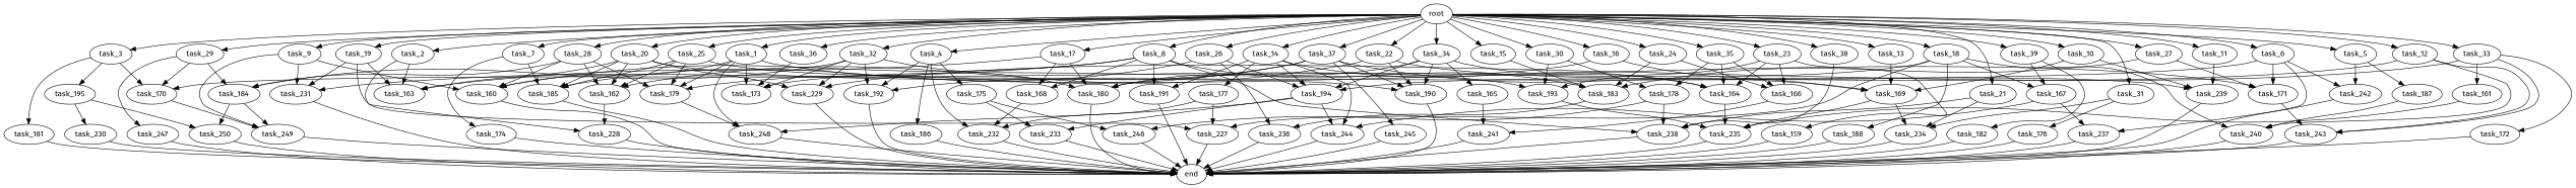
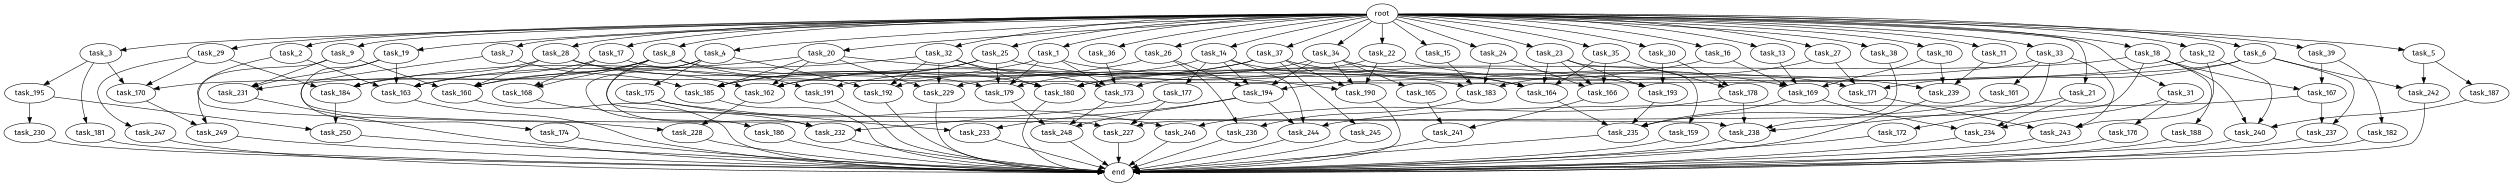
  digraph {
    fontname="Fira Sans"
    node [fontname="Fira Sans"]
    edge [fontname="Fira Sans"]
    task_162
    task_228
    end
    task_240
    task_15
    task_183
    task_236
    task_229
    task_161
    task_235
    task_9
    task_231
    task_249
    task_160
    task_163
    task_4
    task_192
    task_175
    task_186
    task_232
    task_233
    task_246
    task_179
    task_248
    task_166
    task_241
    task_239
    task_13
    task_169
    task_234
    task_14
    task_191
    task_194
    task_244
    task_177
    task_164
    task_227
    task_174
    task_3
    task_195
    task_170
    task_181
    task_230
    task_250
    task_159
    task_5
    task_242
    task_187
    task_20
    task_185
    task_190
    task_26
    task_28
    task_184
    task_19
    task_2
    task_172
    task_7
    task_176
    task_25
    task_193
    task_36
    task_173
    task_31
    task_188
    task_23
    task_165
    task_238
    task_237
    task_29
    task_247
    task_1
    task_171
    task_243
    task_24
    task_18
    task_167
    task_180
    task_245
    task_32
    task_12
    task_22
    task_168
    task_21
    task_16
    task_30
    task_178
    task_39
    task_182
    task_8
    task_34
    root
    task_17
    task_10
    task_27
    task_6
    task_37
    task_35
    task_33
    task_38
    task_11
    task_162 -> task_228
    task_228 -> end
    task_240 -> end
    task_15 -> task_183
    task_183 -> task_236
    task_236 -> end
    task_229 -> end
    task_161 -> task_235
    task_235 -> end
    task_9 -> task_231
    task_9 -> task_249
    task_9 -> task_160
    task_231 -> end
    task_249 -> end
    task_160 -> end
+   task_163 -> end
    task_4 -> task_192
    task_4 -> task_175
    task_4 -> task_186
    task_4 -> task_232
    task_192 -> end
    task_175 -> task_233
    task_175 -> task_246
    task_186 -> end
    task_232 -> end
    task_233 -> end
    task_246 -> end
    task_179 -> task_248
    task_248 -> end
    task_166 -> task_241
    task_241 -> end
    task_239 -> end
    task_13 -> task_169
    task_169 -> task_235
    task_169 -> task_234
    task_234 -> end
    task_14 -> task_191
    task_14 -> task_194
    task_14 -> task_244
    task_14 -> task_177
    task_14 -> task_164
    task_191 -> end
    task_194 -> task_233
    task_194 -> task_248
    task_194 -> task_244
    task_244 -> end
    task_177 -> task_232
    task_177 -> task_227
    task_164 -> task_235
    task_227 -> end
    task_174 -> end
    task_3 -> task_195
    task_3 -> task_170
    task_3 -> task_181
    task_195 -> task_230
    task_195 -> task_250
    task_170 -> task_249
    task_181 -> end
    task_230 -> end
    task_250 -> end
    task_159 -> end
    task_5 -> task_242
    task_5 -> task_187
    task_242 -> end
    task_187 -> task_240
    task_20 -> task_162
    task_20 -> task_229
    task_20 -> task_163
    task_20 -> task_185
    task_20 -> task_190
    task_185 -> end
    task_190 -> end
    task_26 -> task_236
    task_26 -> task_194
    task_26 -> task_185
    task_28 -> task_162
    task_28 -> task_160
    task_28 -> task_179
    task_28 -> task_184
-   task_184 -> task_249
    task_184 -> task_250
    task_19 -> task_231
    task_19 -> task_163
    task_19 -> task_227
    task_2 -> task_228
    task_2 -> task_163
    task_172 -> end
    task_7 -> task_174
    task_7 -> task_185
    task_176 -> end
    task_25 -> task_162
    task_25 -> task_179
    task_25 -> task_185
    task_25 -> task_193
    task_193 -> task_235
    task_36 -> task_173
-   task_1 -> task_248
+   task_173 -> task_248
    task_31 -> task_234
    task_31 -> task_176
    task_188 -> end
    task_23 -> task_166
    task_23 -> task_164
    task_23 -> task_159
    task_23 -> task_193
    task_165 -> task_241
    task_238 -> end
    task_237 -> end
    task_29 -> task_170
    task_29 -> task_184
    task_29 -> task_247
    task_247 -> end
    task_1 -> task_160
    task_1 -> task_179
    task_1 -> task_173
    task_1 -> task_171
    task_171 -> task_243
    task_243 -> end
    task_24 -> task_183
    task_24 -> task_166
    task_18 -> task_240
    task_18 -> task_227
    task_18 -> task_188
    task_18 -> task_167
    task_18 -> task_180
    task_167 -> task_244
    task_167 -> task_237
    task_180 -> end
    task_245 -> end
    task_32 -> task_229
    task_32 -> task_192
    task_32 -> task_184
    task_32 -> task_173
    task_32 -> task_180
    task_12 -> task_240
    task_12 -> task_194
    task_12 -> task_243
    task_22 -> task_162
    task_22 -> task_239
    task_22 -> task_190
    task_168 -> task_232
    task_21 -> task_234
    task_21 -> task_238
    task_16 -> task_169
    task_16 -> task_173
    task_30 -> task_193
    task_30 -> task_178
    task_178 -> task_246
    task_178 -> task_238
    task_39 -> task_167
    task_39 -> task_182
    task_182 -> end
    task_8 -> task_183
    task_8 -> task_231
    task_8 -> task_160
    task_8 -> task_191
    task_8 -> task_238
    task_8 -> task_168
    task_34 -> task_194
    task_34 -> task_164
    task_34 -> task_190
    task_34 -> task_165
    task_34 -> task_180
    root -> task_15
    root -> task_9
    root -> task_4
    root -> task_13
    root -> task_14
    root -> task_3
    root -> task_5
    root -> task_20
    root -> task_26
    root -> task_28
    root -> task_19
    root -> task_2
    root -> task_7
    root -> task_25
    root -> task_36
    root -> task_31
    root -> task_23
    root -> task_29
    root -> task_1
    root -> task_24
    root -> task_18
    root -> task_32
    root -> task_12
    root -> task_22
    root -> task_21
    root -> task_16
    root -> task_30
    root -> task_39
    root -> task_8
    root -> task_34
    root -> task_17
    root -> task_10
    root -> task_27
    root -> task_6
    root -> task_37
    root -> task_35
    root -> task_33
    root -> task_38
    root -> task_11
    task_17 -> task_163
    task_17 -> task_180
    task_17 -> task_168
    task_10 -> task_239
    task_10 -> task_169
    task_27 -> task_183
    task_27 -> task_171
    task_6 -> task_170
    task_6 -> task_242
    task_6 -> task_237
    task_6 -> task_171
    task_37 -> task_192
    task_37 -> task_179
    task_37 -> task_169
    task_37 -> task_190
    task_37 -> task_245
    task_35 -> task_166
    task_35 -> task_164
    task_35 -> task_178
    task_33 -> task_229
    task_33 -> task_161
    task_33 -> task_172
    task_33 -> task_243
    task_38 -> task_238
    task_11 -> task_239
  }
